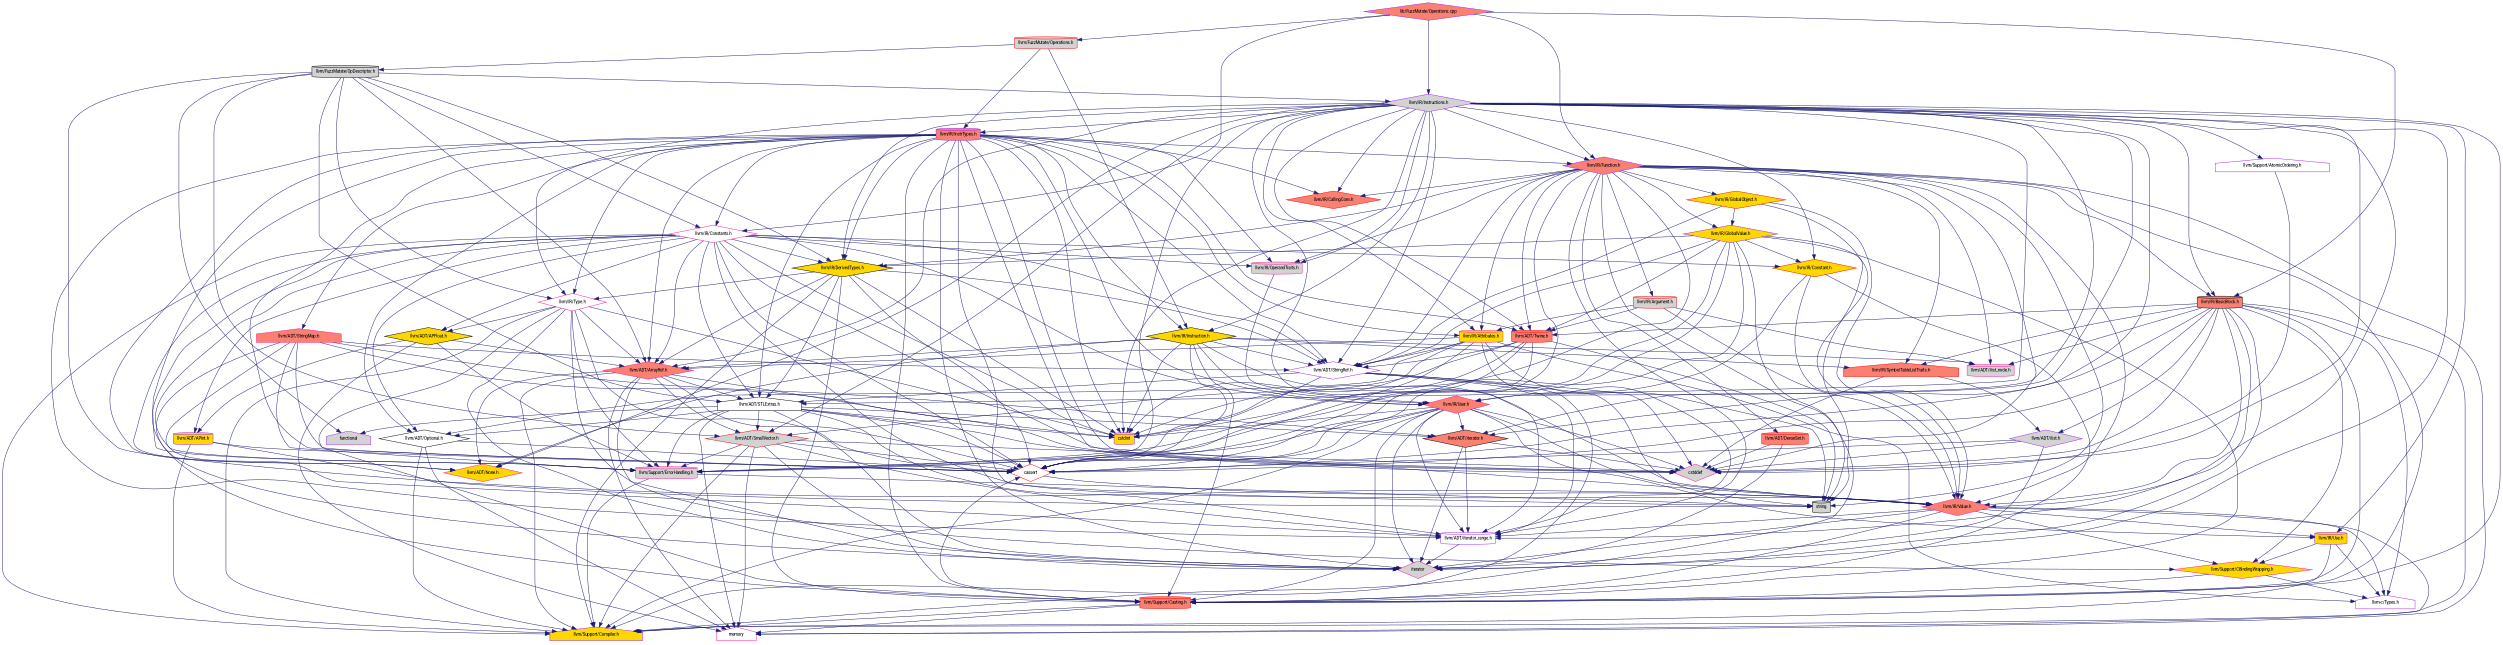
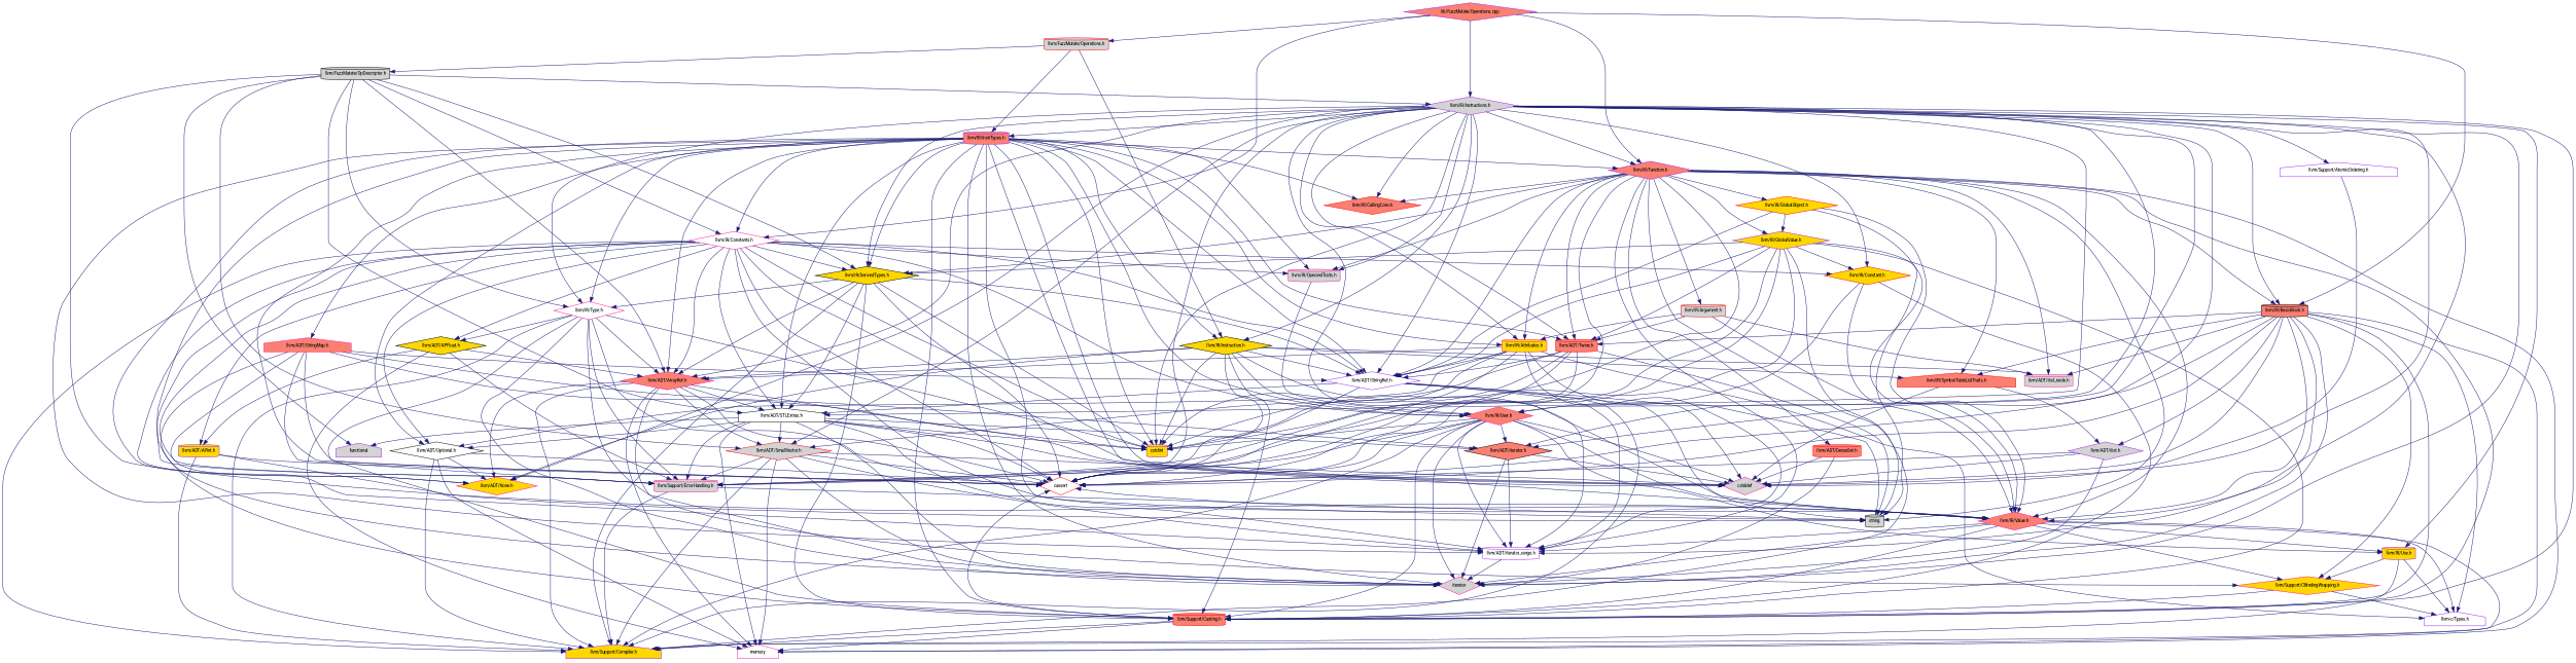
  digraph {
    fontname="Roboto Condensed"
    node [color=purple fillcolor=salmon fontname="Roboto Condensed" fontsize=10 shape=diamond style=filled]
    edge [color=midnightblue fontname="Roboto Condensed" fontsize=10 labelfontname=Helvetica labelfontsize=10 style=solid]
    n1 [fontcolor=black height=0.2 label="lib/FuzzMutate/Operations.cpp" width=0.4]
    n2 [color=red fillcolor=lightgrey height=0.2 label="llvm/FuzzMutate/Operations.h" shape=cylinder width=0.4]
    n3 [color=deeppink fillcolor=white height=0.2 label="llvm/IR/Constants.h" width=0.4]
    n4 [fillcolor=lightgrey height=0.2 label="llvm/IR/Instructions.h" width=0.4]
    n5 [color=black height=0.2 label="llvm/IR/BasicBlock.h" shape=cylinder width=0.4]
    n6 [height=0.2 label="llvm/IR/Function.h" width=0.4]
    n7 [color=black fillcolor=lightgrey height=0.2 label="llvm/FuzzMutate/OpDescriptor.h" shape=cylinder width=0.4]
    n8 [color=black fillcolor=gold height=0.2 label="llvm/IR/Instruction.h" width=0.4]
    n9 [height=0.2 label="llvm/IR/InstrTypes.h" shape=cylinder width=0.4]
    n10 [color=deeppink height=0.2 label="llvm/ADT/ArrayRef.h" width=0.4]
    n11 [color=black fillcolor=white height=0.2 label="llvm/ADT/STLExtras.h" shape=house width=0.4]
    n12 [color=deeppink height=0.2 label="llvm/IR/Value.h" width=0.4]
    n13 [color=black fillcolor=gold height=0.2 label="llvm/IR/DerivedTypes.h" width=0.4]
    n14 [color=deeppink fillcolor=gold height=0.2 label="llvm/ADT/None.h" width=0.4]
    n15 [fillcolor=gold height=0.2 label="llvm/Support/Compiler.h" shape=house width=0.4]
    n16 [color=red fillcolor=white height=0.2 label=cassert width=0.4]
    n17 [color=deeppink fillcolor=lightgrey height=0.2 label=cstddef width=0.4]
    n18 [color=deeppink fillcolor=lightgrey height=0.2 label="llvm/Support/ErrorHandling.h" shape=cylinder width=0.4]
    n19 [color=black fillcolor=white height=0.2 label="llvm/ADT/Optional.h" width=0.4]
    n20 [fillcolor=gold height=0.2 label=cstdint shape=cylinder width=0.4]
    n21 [color=black fillcolor=gold height=0.2 label="llvm/ADT/APFloat.h" width=0.4]
    n22 [fillcolor=gold height=0.2 label="llvm/ADT/APInt.h" shape=cylinder width=0.4]
    n23 [fillcolor=white height=0.2 label="llvm/ADT/StringRef.h" width=0.4]
    n24 [color=red fillcolor=gold height=0.2 label="llvm/IR/Constant.h" width=0.4]
    n25 [color=deeppink height=0.2 label="llvm/IR/User.h" width=0.4]
    n26 [color=red height=0.2 label="llvm/Support/Casting.h" shape=cylinder width=0.4]
    n27 [color=deeppink fillcolor=lightgrey height=0.2 label="llvm/IR/OperandTraits.h" shape=cylinder width=0.4]
    n28 [color=red fillcolor=lightgrey height=0.2 label="llvm/ADT/SmallVector.h" width=0.4]
    n29 [color=deeppink fillcolor=white height=0.2 label="llvm/IR/Type.h" width=0.4]
    n30 [color=deeppink fillcolor=lightgrey height=0.2 label=iterator width=0.4]
    n31 [fillcolor=white height=0.2 label="llvm/ADT/iterator_range.h" shape=cylinder width=0.4]
    n32 [color=black height=0.2 label="llvm/ADT/iterator.h" width=0.4]
    n33 [fillcolor=gold height=0.2 label="llvm/IR/Use.h" shape=cylinder width=0.4]
    n34 [color=red height=0.2 label="llvm/ADT/Twine.h" shape=cylinder width=0.4]
    n35 [color=deeppink fillcolor=gold height=0.2 label="llvm/IR/Attributes.h" shape=cylinder width=0.4]
    n36 [color=red height=0.2 label="llvm/IR/CallingConv.h" width=0.4]
    n37 [fillcolor=white height=0.2 label="llvm/Support/AtomicOrdering.h" shape=house width=0.4]
    n38 [fillcolor=white height=0.2 label="llvm-c/Types.h" shape=house width=0.4]
    n39 [color=deeppink fillcolor=gold height=0.2 label="llvm/Support/CBindingWrapping.h" width=0.4]
    n40 [fillcolor=lightgrey height=0.2 label="llvm/ADT/ilist.h" width=0.4]
    n41 [color=deeppink fillcolor=lightgrey height=0.2 label="llvm/ADT/ilist_node.h" shape=cylinder width=0.4]
    n42 [color=red height=0.2 label="llvm/IR/SymbolTableListTraits.h" shape=house width=0.4]
    n43 [color=deeppink fillcolor=white height=0.2 label=memory shape=house width=0.4]
    n44 [color=black fillcolor=lightgrey height=0.2 label=string shape=cylinder width=0.4]
    n45 [color=red height=0.2 label="llvm/ADT/DenseSet.h" shape=cylinder width=0.4]
    n46 [color=red fillcolor=lightgrey height=0.2 label="llvm/IR/Argument.h" shape=cylinder width=0.4]
    n47 [color=red fillcolor=gold height=0.2 label="llvm/IR/GlobalObject.h" width=0.4]
    n48 [fillcolor=gold height=0.2 label="llvm/IR/GlobalValue.h" width=0.4]
    n49 [fillcolor=lightgrey height=0.2 label=functional shape=house width=0.4]
    n50 [color=deeppink height=0.2 label="llvm/ADT/StringMap.h" shape=house width=0.4]
    n1 -> n2
    n1 -> n3
    n1 -> n4
    n1 -> n5
    n1 -> n6
    n2 -> n7
    n2 -> n8
    n2 -> n9
    n3 -> n10
    n3 -> n11
    n3 -> n12
    n3 -> n13
    n3 -> n14
    n3 -> n15
    n3 -> n16
    n3 -> n17
    n3 -> n18
    n3 -> n19
    n3 -> n20
    n3 -> n21
    n3 -> n22
    n3 -> n23
    n3 -> n24
    n3 -> n25
    n3 -> n26
    n3 -> n27
    n4 -> n5
    n4 -> n6
    n4 -> n8
    n4 -> n9
    n4 -> n10
    n4 -> n11
    n4 -> n12
    n4 -> n13
    n4 -> n14
    n4 -> n16
    n4 -> n17
    n4 -> n18
    n4 -> n20
    n4 -> n23
    n4 -> n24
    n4 -> n25
    n4 -> n26
    n4 -> n27
    n4 -> n28
    n4 -> n29
    n4 -> n30
    n4 -> n31
    n4 -> n32
    n4 -> n33
    n4 -> n34
    n4 -> n35
    n4 -> n36
    n4 -> n37
    n5 -> n12
    n5 -> n15
    n5 -> n16
    n5 -> n17
    n5 -> n26
    n5 -> n30
    n5 -> n31
    n5 -> n32
    n5 -> n34
    n5 -> n38
    n5 -> n39
    n5 -> n40
    n5 -> n41
    n5 -> n42
    n6 -> n5
    n6 -> n12
    n6 -> n13
    n6 -> n15
    n6 -> n16
-   n6 -> n17
    n6 -> n20
    n6 -> n23
    n6 -> n26
    n6 -> n27
    n6 -> n31
    n6 -> n34
    n6 -> n35
    n6 -> n36
    n6 -> n41
    n6 -> n42
    n6 -> n43
    n6 -> n44
    n6 -> n45
    n6 -> n46
    n6 -> n47
    n6 -> n48
    n7 -> n3
    n7 -> n4
    n7 -> n10
    n7 -> n11
    n7 -> n12
    n7 -> n13
    n7 -> n28
    n7 -> n29
    n7 -> n49
    n8 -> n10
    n8 -> n12
    n8 -> n14
    n8 -> n16
    n8 -> n20
    n8 -> n23
    n8 -> n25
    n8 -> n26
    n8 -> n41
    n8 -> n42
    n9 -> n3
    n9 -> n6
    n9 -> n8
    n9 -> n10
    n9 -> n11
    n9 -> n12
    n9 -> n13
    n9 -> n14
    n9 -> n16
    n9 -> n17
    n9 -> n18
    n9 -> n19
    n9 -> n20
    n9 -> n23
    n9 -> n25
    n9 -> n26
    n9 -> n27
    n9 -> n29
    n9 -> n30
    n9 -> n31
    n9 -> n34
    n9 -> n35
    n9 -> n36
    n9 -> n44
    n9 -> n50
    n10 -> n11
    n10 -> n14
    n10 -> n15
    n10 -> n16
    n10 -> n17
    n10 -> n28
    n10 -> n30
    n10 -> n43
    n11 -> n16
    n11 -> n17
    n11 -> n18
    n11 -> n19
    n11 -> n20
    n11 -> n28
    n11 -> n30
    n11 -> n31
    n11 -> n32
    n11 -> n43
    n11 -> n49
-   n16 -> n12
+   n12 -> n16
    n12 -> n26
    n12 -> n30
    n12 -> n31
    n12 -> n33
    n12 -> n38
    n12 -> n39
    n12 -> n43
    n13 -> n10
    n13 -> n11
    n13 -> n15
    n13 -> n16
    n13 -> n20
    n13 -> n23
    n13 -> n26
    n13 -> n29
    n18 -> n15
    n18 -> n44
+   n19 -> n14
    n19 -> n15
    n19 -> n16
    n19 -> n43
    n21 -> n10
    n21 -> n18
    n21 -> n22
    n21 -> n43
    n22 -> n15
    n22 -> n16
    n22 -> n44
    n23 -> n11
    n23 -> n15
    n23 -> n16
    n23 -> n17
    n23 -> n31
    n23 -> n44
    n24 -> n12
    n24 -> n25
    n24 -> n26
    n25 -> n12
    n25 -> n15
    n25 -> n16
    n25 -> n17
    n25 -> n18
    n25 -> n20
    n25 -> n26
    n25 -> n30
    n25 -> n31
    n25 -> n32
    n25 -> n33
    n26 -> n15
    n26 -> n16
    n26 -> n43
    n27 -> n25
    n28 -> n15
    n28 -> n16
    n28 -> n17
    n28 -> n18
    n28 -> n30
    n28 -> n31
    n28 -> n43
    n29 -> n10
    n29 -> n15
    n29 -> n16
    n29 -> n18
    n29 -> n20
    n29 -> n21
    n29 -> n26
    n29 -> n30
    n29 -> n39
    n31 -> n30
    n32 -> n17
    n32 -> n30
    n32 -> n31
    n33 -> n15
    n33 -> n38
    n33 -> n39
    n34 -> n16
    n34 -> n18
    n34 -> n20
    n34 -> n23
    n34 -> n28
    n34 -> n44
    n35 -> n10
    n35 -> n16
    n35 -> n19
    n35 -> n20
    n35 -> n23
    n35 -> n31
    n35 -> n38
    n35 -> n44
    n37 -> n17
    n39 -> n26
    n39 -> n38
    n40 -> n16
    n40 -> n17
    n40 -> n30
    n42 -> n17
    n42 -> n40
    n45 -> n17
    n45 -> n30
    n46 -> n12
    n46 -> n34
    n46 -> n35
    n46 -> n41
    n47 -> n12
    n47 -> n23
    n47 -> n44
    n47 -> n48
    n48 -> n12
    n48 -> n13
    n48 -> n16
    n48 -> n18
    n48 -> n20
    n48 -> n23
    n48 -> n24
    n48 -> n26
    n48 -> n34
    n48 -> n44
    n50 -> n16
    n50 -> n18
    n50 -> n20
    n50 -> n23
    n50 -> n30
    n50 -> n31
    n50 -> n32
  }
